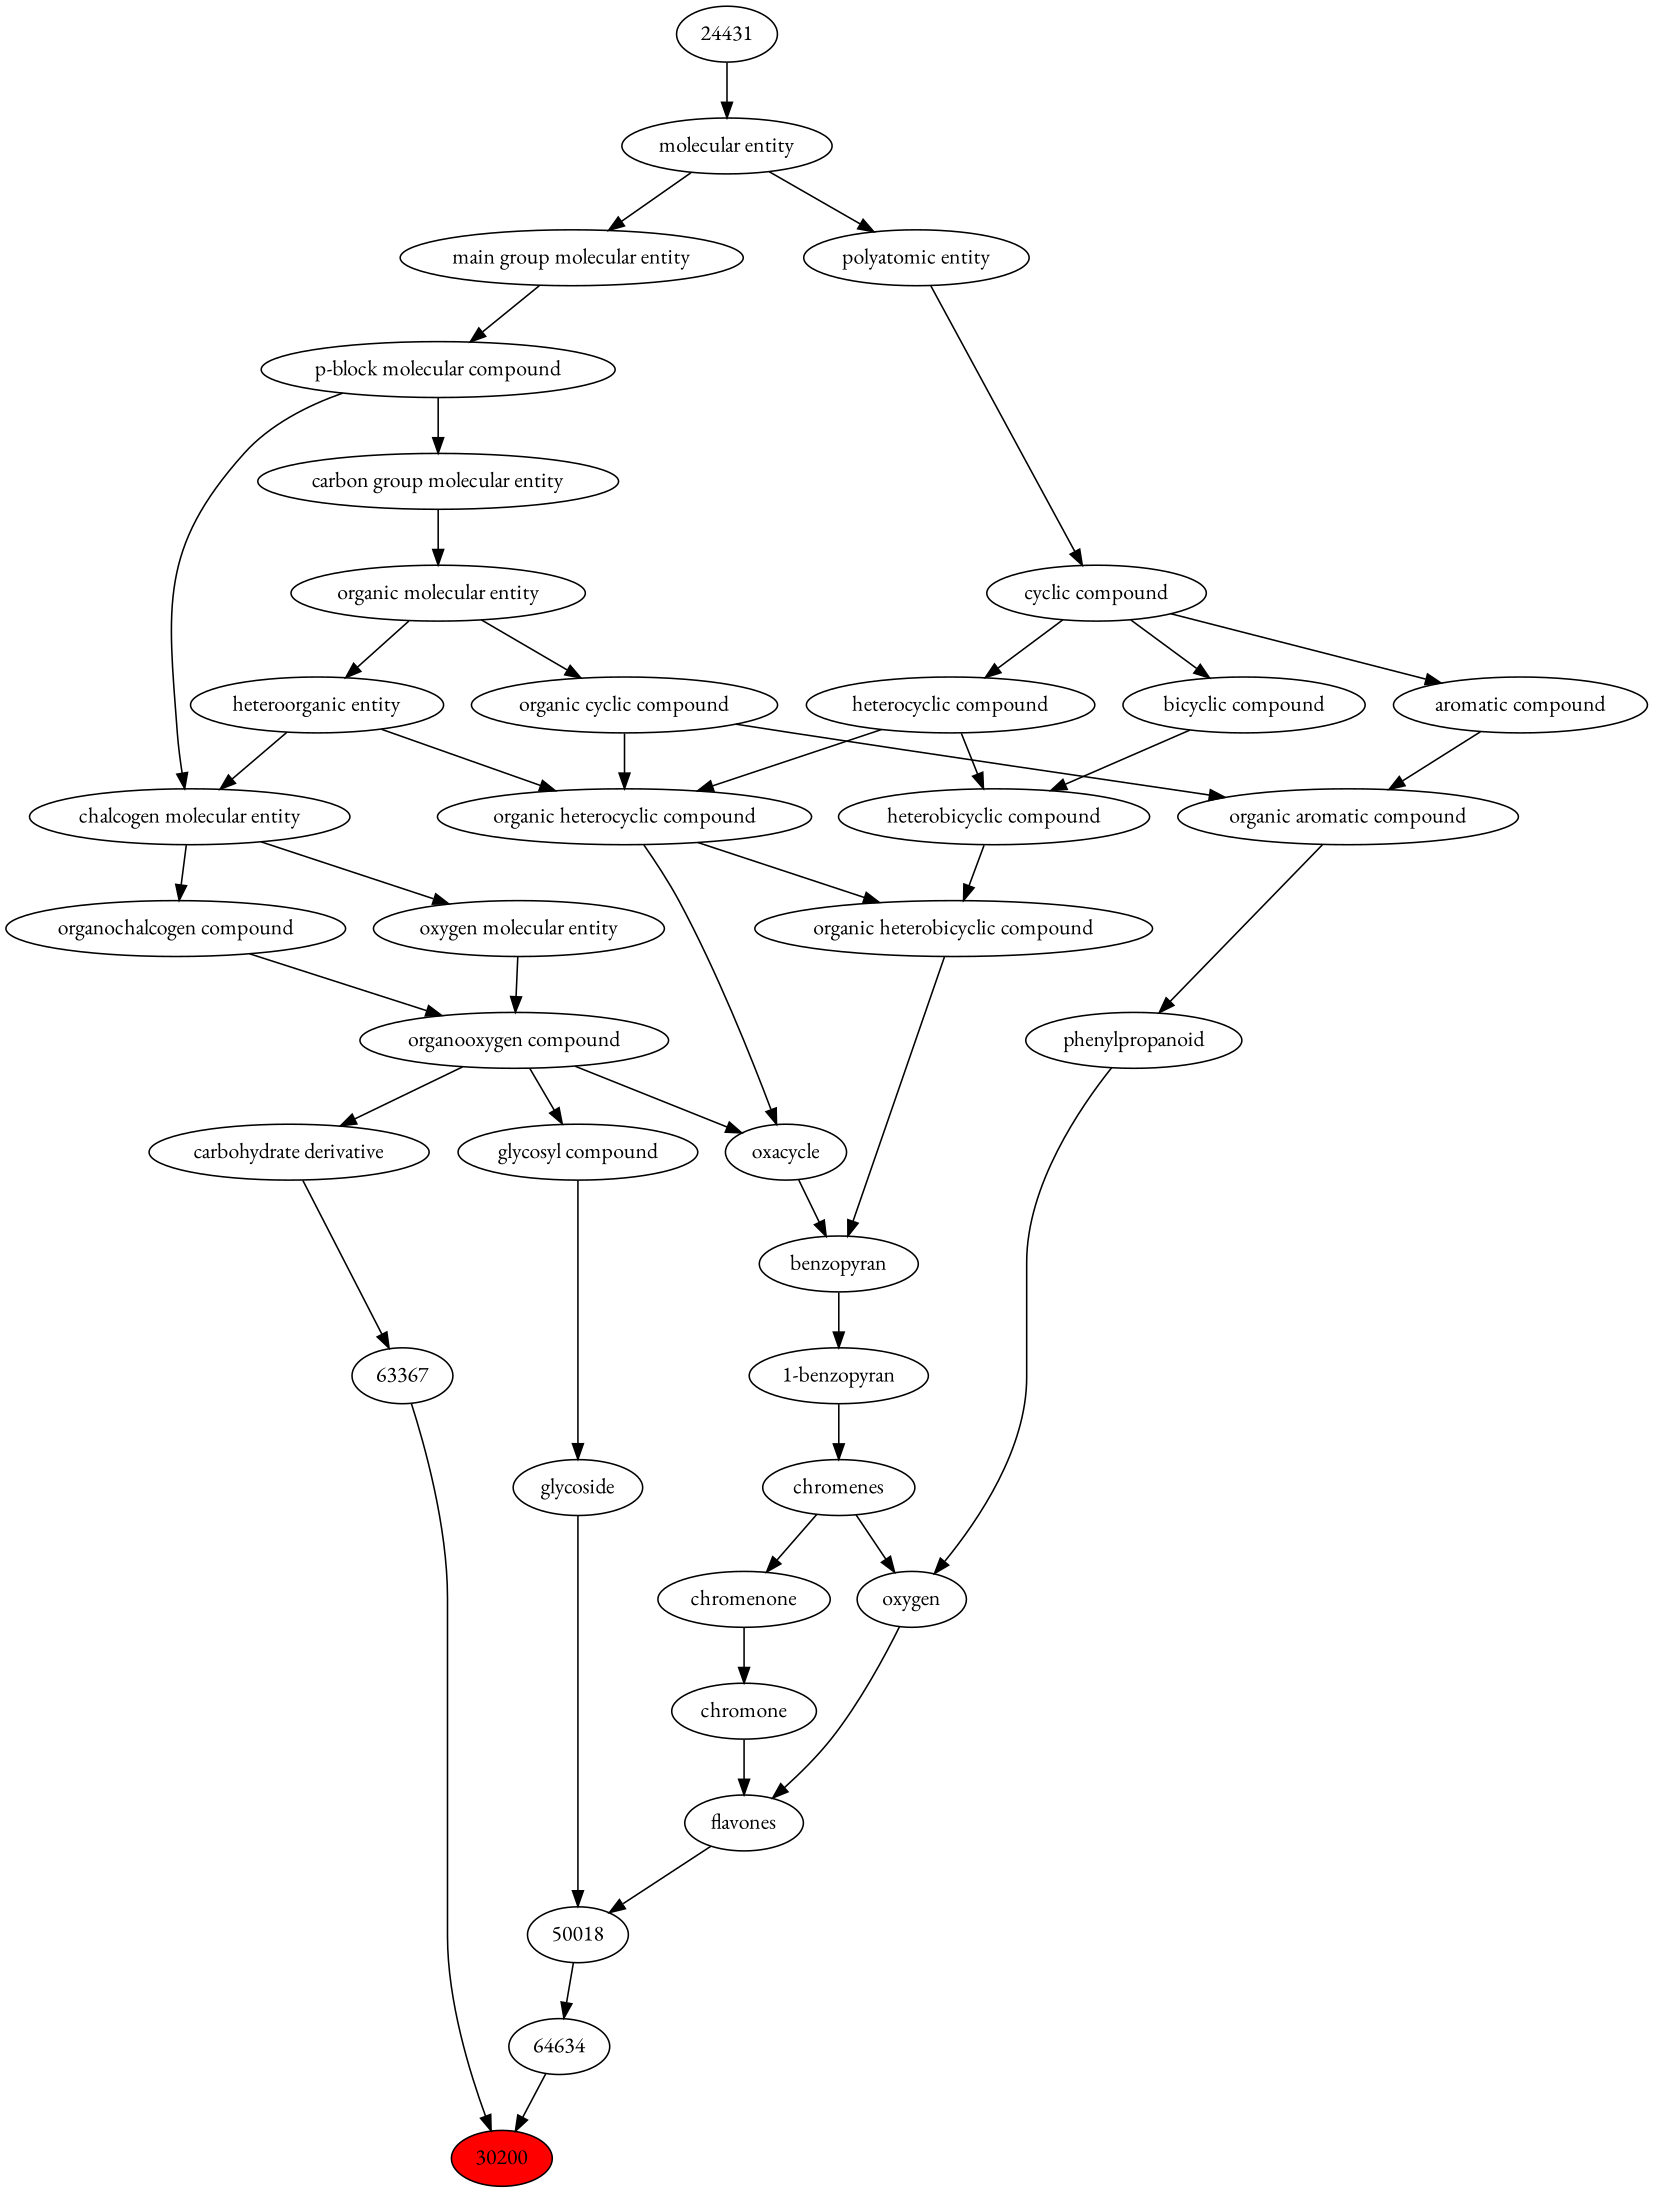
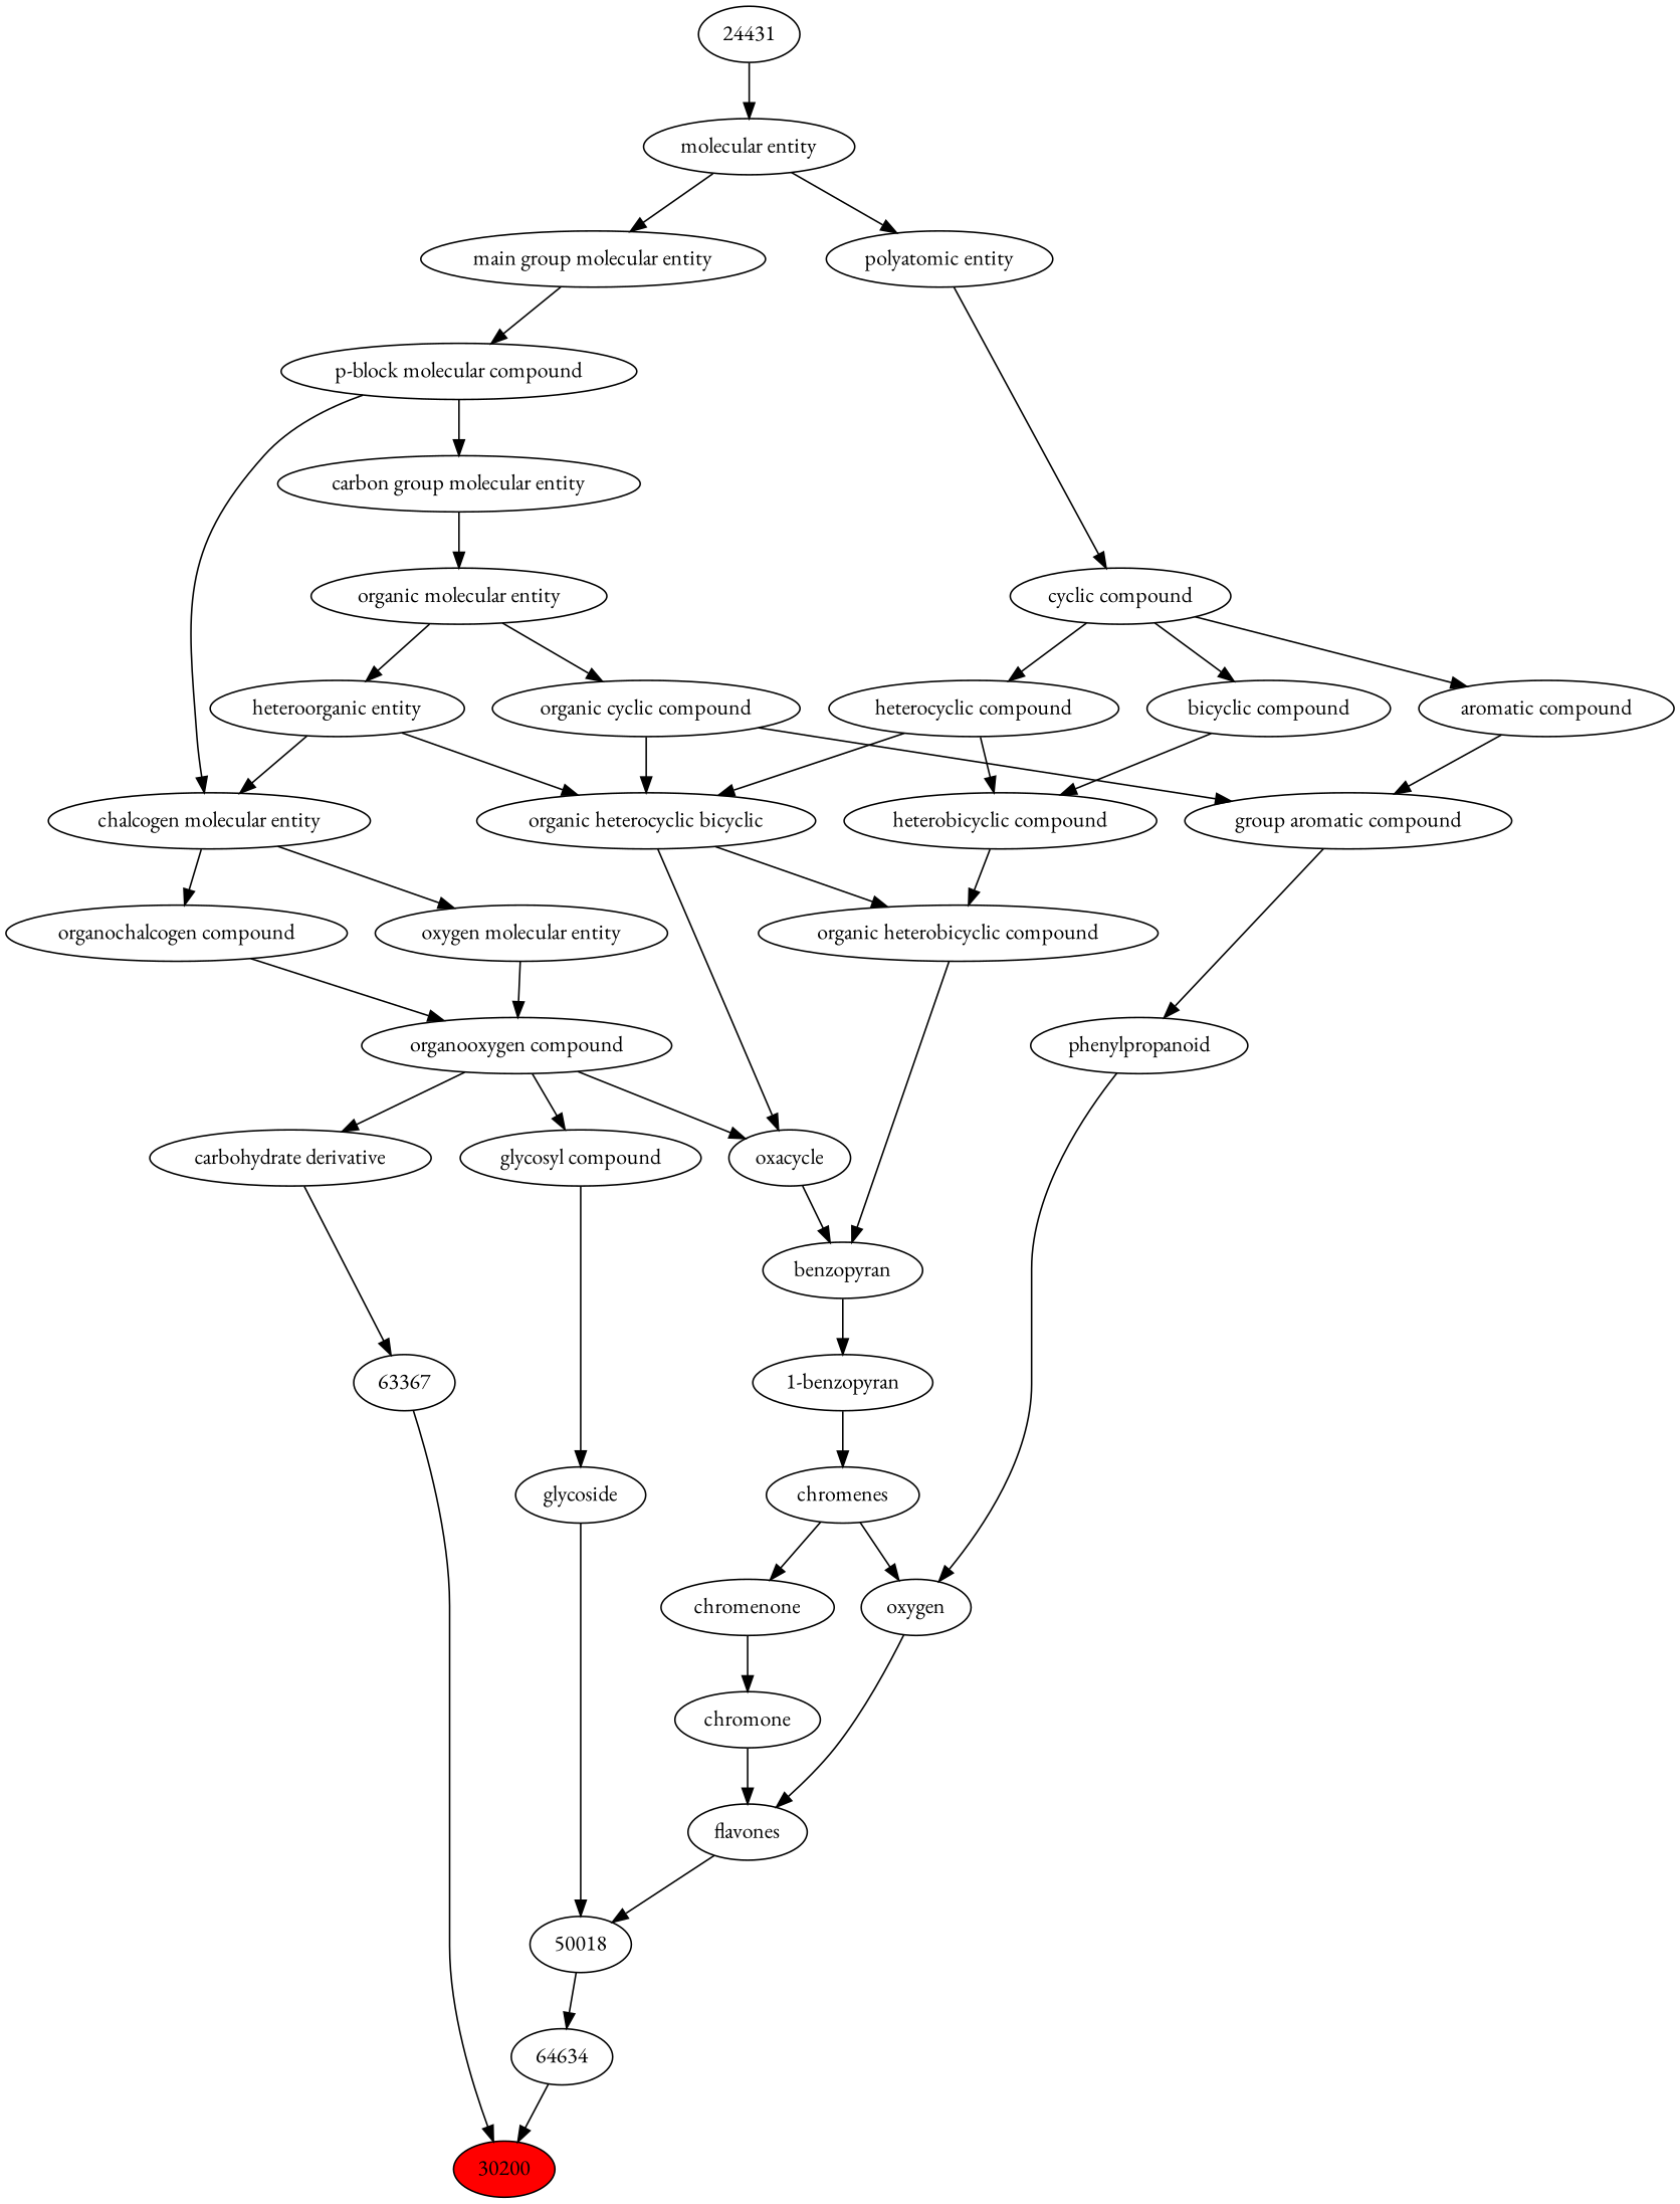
  digraph {
    fontname="EB Garamond"
    node [fontname="EB Garamond"]
    edge [fontname="EB Garamond"]
    n1 [fillcolor=red label=30200 style=filled]
    n2 [label=63367]
    n3 [label=64634]
    n4 [label="carbohydrate derivative"]
    n5 [label=50018]
    n6 [label="organooxygen compound"]
    n7 [label="glycosyl compound"]
    n8 [label=oxacycle]
    n9 [label=glycoside]
    n10 [label=benzopyran]
    n11 [label=flavones]
    n12 [label="organochalcogen compound"]
    n13 [label="oxygen molecular entity"]
    n14 [label=chromone]
    n15 [label=oxygen]
    n16 [label="heteroorganic entity"]
-   n17 [label="organic heterocyclic compound"]
+   n17 [label="organic heterocyclic bicyclic"]
    n18 [label="chalcogen molecular entity"]
    n19 [label="organic heterobicyclic compound"]
    n20 [label=chromenone]
    n21 [label=chromenes]
    n22 [label=phenylpropanoid]
    n23 [label="organic molecular entity"]
    n24 [label="organic cyclic compound"]
-   n25 [label="organic aromatic compound"]
+   n25 [label="group aromatic compound"]
    n26 [label="p-block molecular compound"]
    n27 [label="carbon group molecular entity"]
    n28 [label="1-benzopyran"]
    n29 [label="main group molecular entity"]
    n30 [label="aromatic compound"]
    n31 [label="molecular entity"]
    n32 [label="polyatomic entity"]
    n33 [label="cyclic compound"]
    n34 [label="heterocyclic compound"]
    n35 [label="bicyclic compound"]
    n36 [label="heterobicyclic compound"]
    n37 [label=24431]
    n2 -> n1
    n3 -> n1
    n4 -> n2
    n5 -> n3
    n6 -> n4
    n6 -> n7
    n6 -> n8
    n7 -> n9
    n8 -> n10
    n9 -> n5
    n10 -> n28
    n11 -> n5
    n12 -> n6
    n13 -> n6
    n14 -> n11
    n15 -> n11
    n16 -> n17
    n16 -> n18
    n17 -> n8
    n17 -> n19
    n18 -> n12
    n18 -> n13
    n19 -> n10
    n20 -> n14
    n21 -> n15
    n21 -> n20
    n22 -> n15
    n23 -> n16
    n23 -> n24
    n24 -> n17
    n24 -> n25
    n25 -> n22
    n26 -> n18
    n26 -> n27
    n27 -> n23
    n28 -> n21
    n29 -> n26
    n30 -> n25
    n31 -> n29
    n31 -> n32
    n32 -> n33
    n33 -> n30
    n33 -> n34
    n33 -> n35
    n34 -> n17
    n34 -> n36
    n35 -> n36
    n36 -> n19
    n37 -> n31
  }
